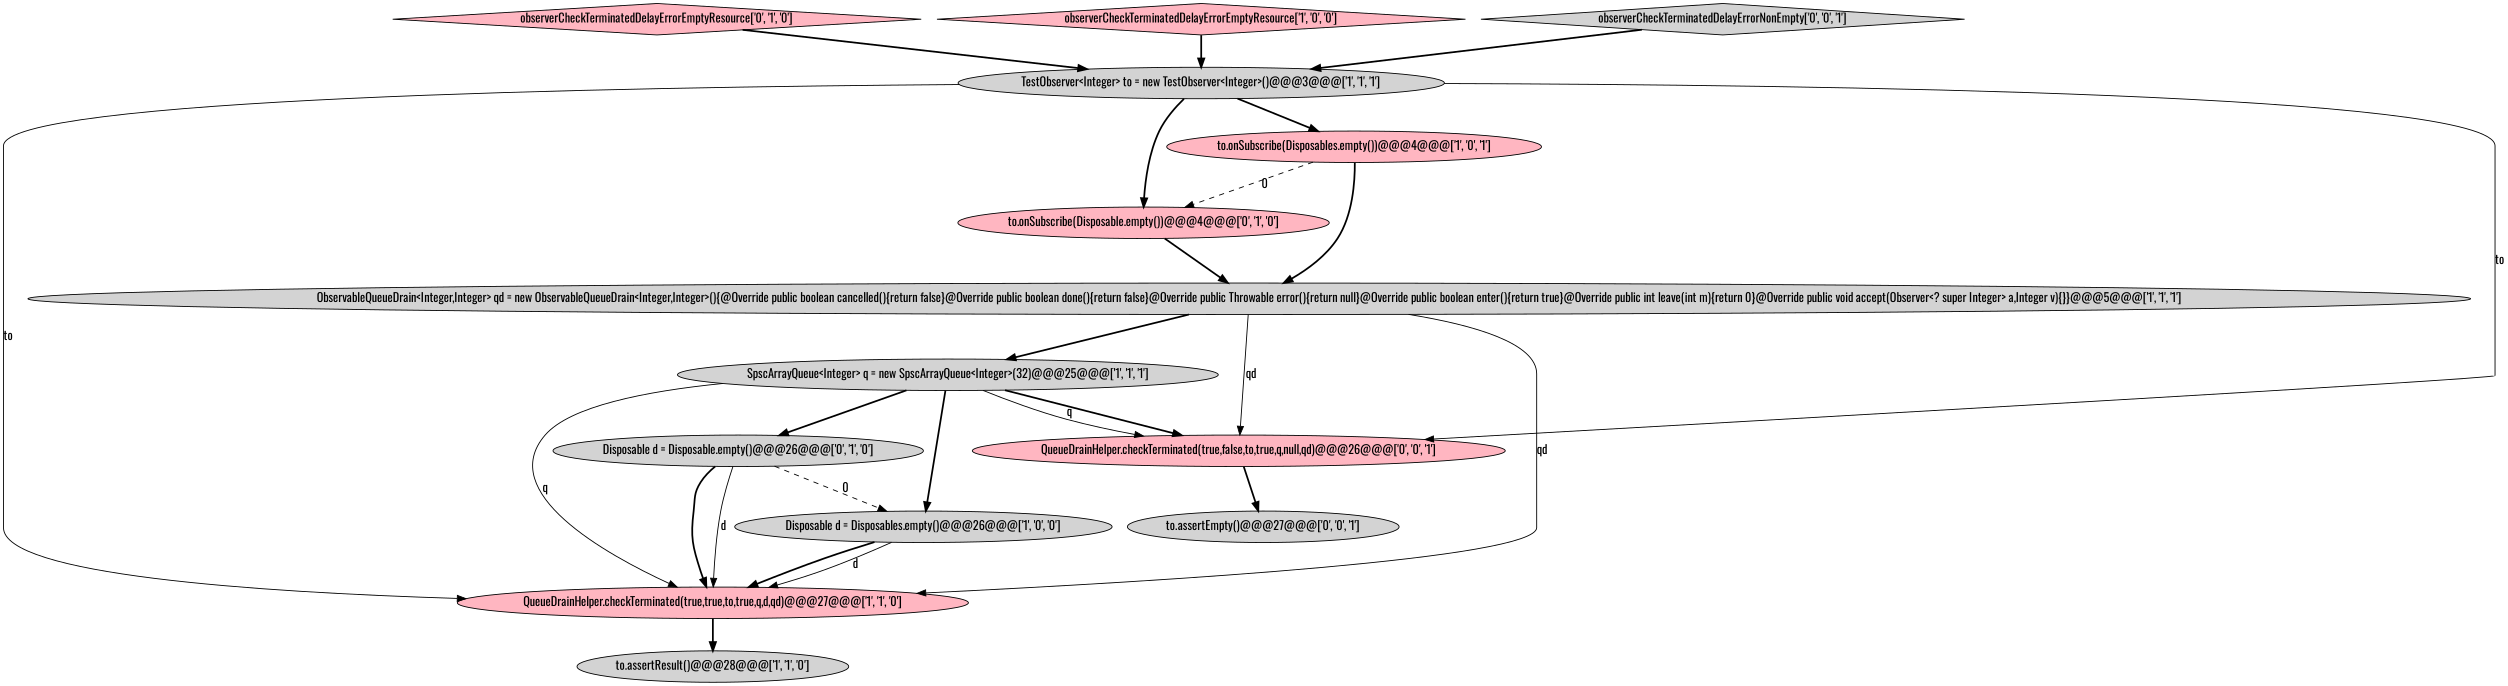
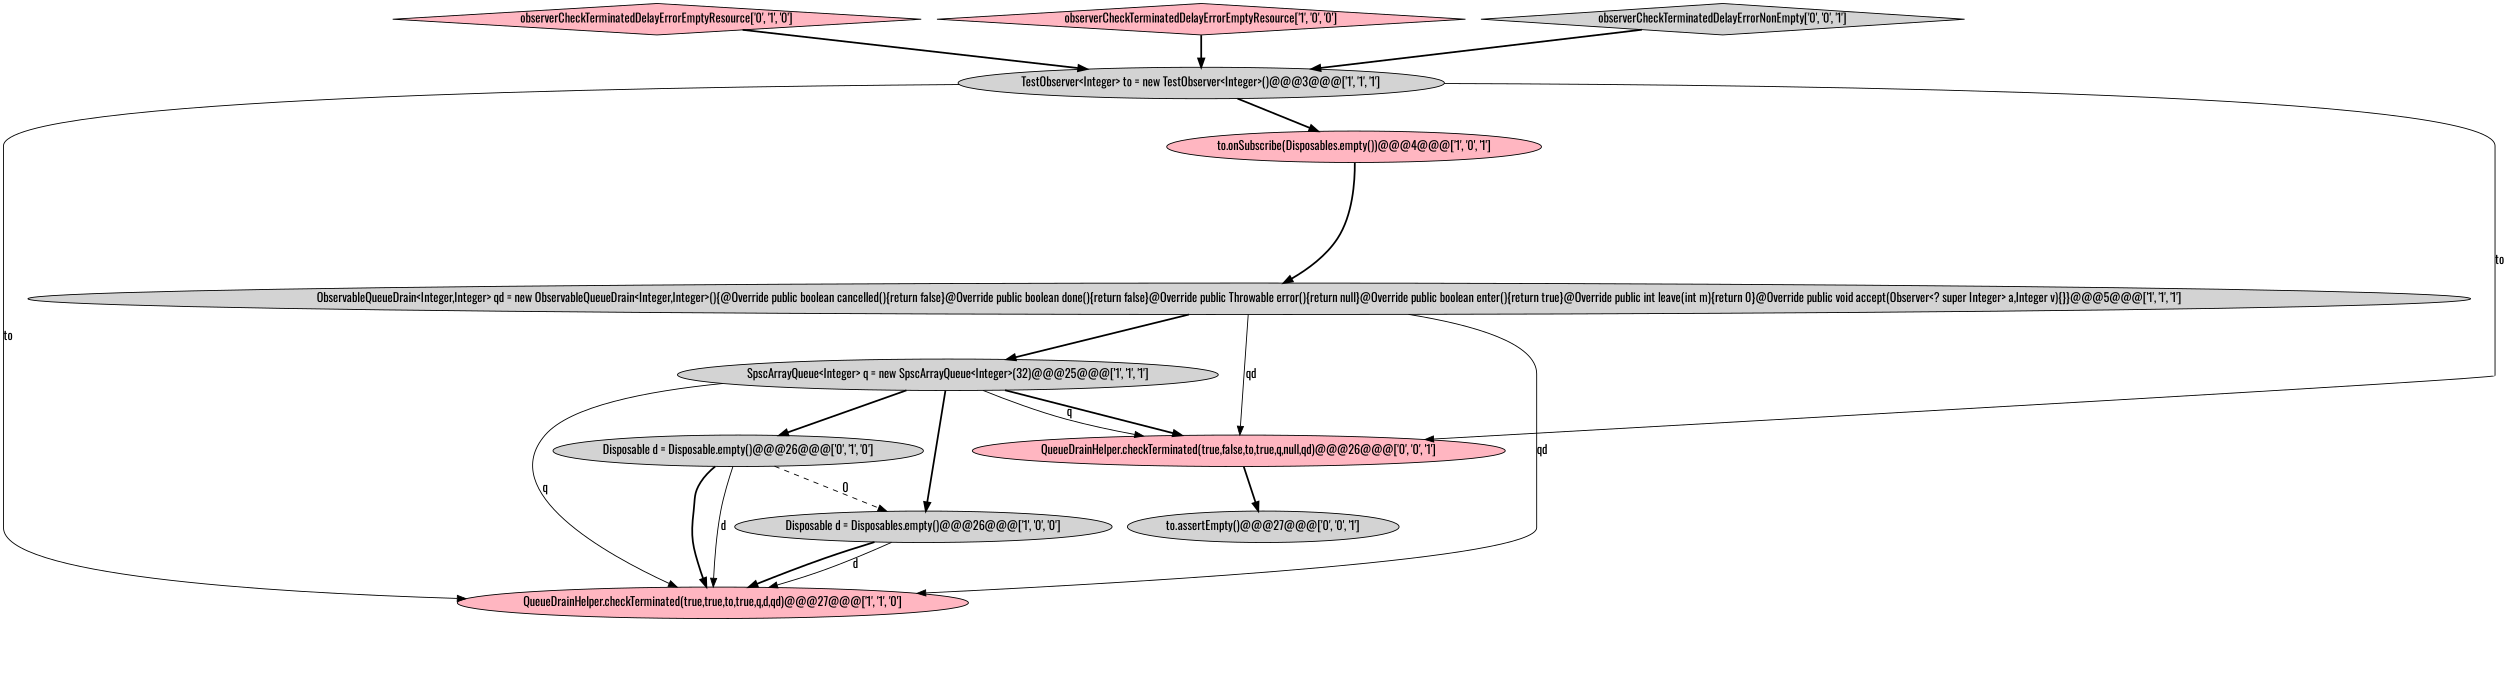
  digraph {
    fontname=Oswald
    node [fillcolor=lightgrey fontname=Oswald shape=ellipse style=filled]
    edge [fontname=Oswald style=bold]
    n1 [fillcolor=lightpink label="observerCheckTerminatedDelayErrorEmptyResource['0', '1', '0']" shape=diamond]
    n2 [label="TestObserver<Integer> to = new TestObserver<Integer>()@@@3@@@['1', '1', '1']"]
    n3 [fillcolor=lightpink label="QueueDrainHelper.checkTerminated(true,true,to,true,q,d,qd)@@@27@@@['1', '1', '0']"]
    n4 [fillcolor=lightpink label="QueueDrainHelper.checkTerminated(true,false,to,true,q,null,qd)@@@26@@@['0', '0', '1']"]
    n5 [fillcolor=lightpink label="to.onSubscribe(Disposables.empty())@@@4@@@['1', '0', '1']"]
-   n6 [fillcolor=lightpink label="to.onSubscribe(Disposable.empty())@@@4@@@['0', '1', '0']"]
-   n7 [label="to.assertResult()@@@28@@@['1', '1', '0']"]
    n8 [label="Disposable d = Disposable.empty()@@@26@@@['0', '1', '0']"]
    n9 [label="Disposable d = Disposables.empty()@@@26@@@['1', '0', '0']"]
    n10 [fillcolor=lightpink label="observerCheckTerminatedDelayErrorEmptyResource['1', '0', '0']" shape=diamond]
    n11 [label="SpscArrayQueue<Integer> q = new SpscArrayQueue<Integer>(32)@@@25@@@['1', '1', '1']"]
    n12 [label="to.assertEmpty()@@@27@@@['0', '0', '1']"]
    n13 [label="ObservableQueueDrain<Integer,Integer> qd = new ObservableQueueDrain<Integer,Integer>(){@Override public boolean cancelled(){return false}@Override public boolean done(){return false}@Override public Throwable error(){return null}@Override public boolean enter(){return true}@Override public int leave(int m){return 0}@Override public void accept(Observer<? super Integer> a,Integer v){}}@@@5@@@['1', '1', '1']"]
    n14 [label="observerCheckTerminatedDelayErrorNonEmpty['0', '0', '1']" shape=diamond]
    n1 -> n2
    n2 -> n3 [label=to style=solid]
    n2 -> n4 [label=to style=solid]
    n2 -> n5
-   n2 -> n6
-   n3 -> n7
    n4 -> n12
-   n5 -> n6 [label=0 style=dashed]
    n5 -> n13
-   n6 -> n13
    n8 -> n3
    n8 -> n3 [label=d style=solid]
    n8 -> n9 [label=0 style=dashed]
    n9 -> n3
    n9 -> n3 [label=d style=solid]
    n10 -> n2
    n11 -> n3 [label=q style=solid]
    n11 -> n4
    n11 -> n4 [label=q style=solid]
    n11 -> n8
    n11 -> n9
    n13 -> n3 [label=qd style=solid]
    n13 -> n4 [label=qd style=solid]
    n13 -> n11
    n14 -> n2
  }
